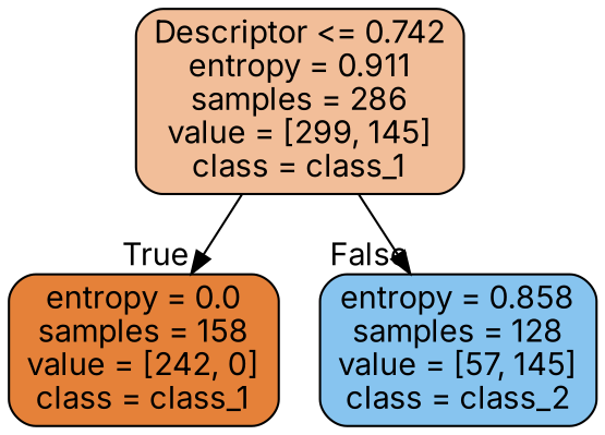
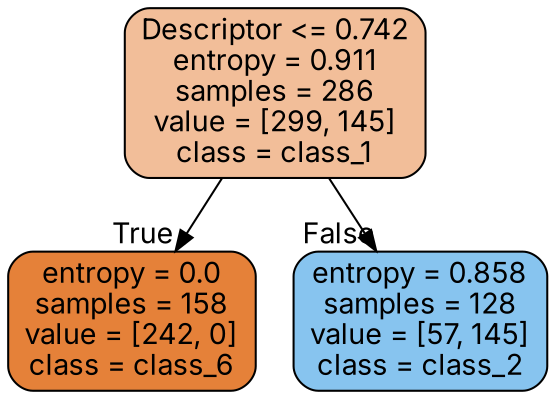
  digraph {
    fontname=Inter
    node [color=black fontname=Inter shape=box style="filled, rounded"]
    edge [fontname=Inter labeldistance=2.5]
    n1 [fillcolor="#f2be99" label="Descriptor <= 0.742\nentropy = 0.911\nsamples = 286\nvalue = [299, 145]\nclass = class_1"]
-   n2 [fillcolor="#e58139" label="entropy = 0.0\nsamples = 158\nvalue = [242, 0]\nclass = class_1"]
+   n2 [fillcolor="#e58139" label="entropy = 0.0\nsamples = 158\nvalue = [242, 0]\nclass = class_6"]
    n3 [fillcolor="#87c4ef" label="entropy = 0.858\nsamples = 128\nvalue = [57, 145]\nclass = class_2"]
    n1 -> n2 [headlabel=True labelangle=45]
    n1 -> n3 [headlabel=False labelangle=-45]
  }
